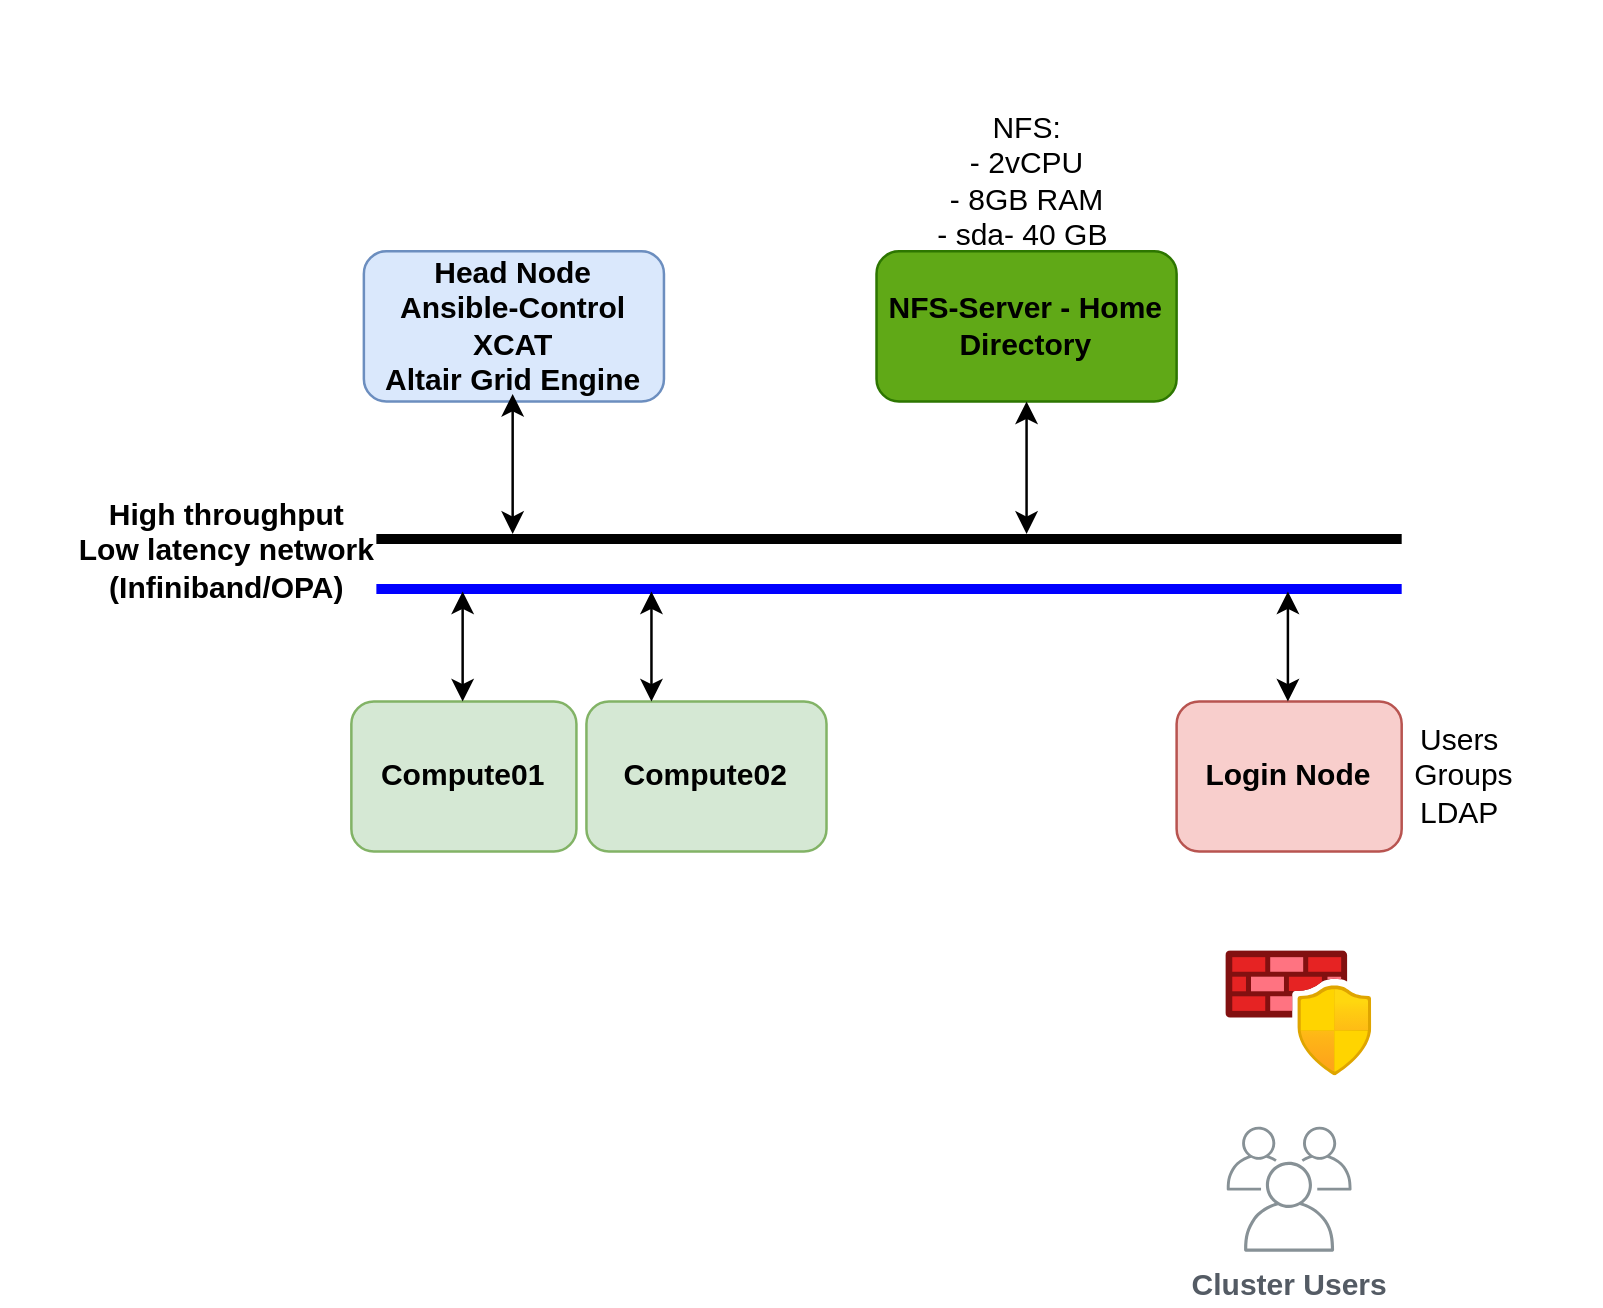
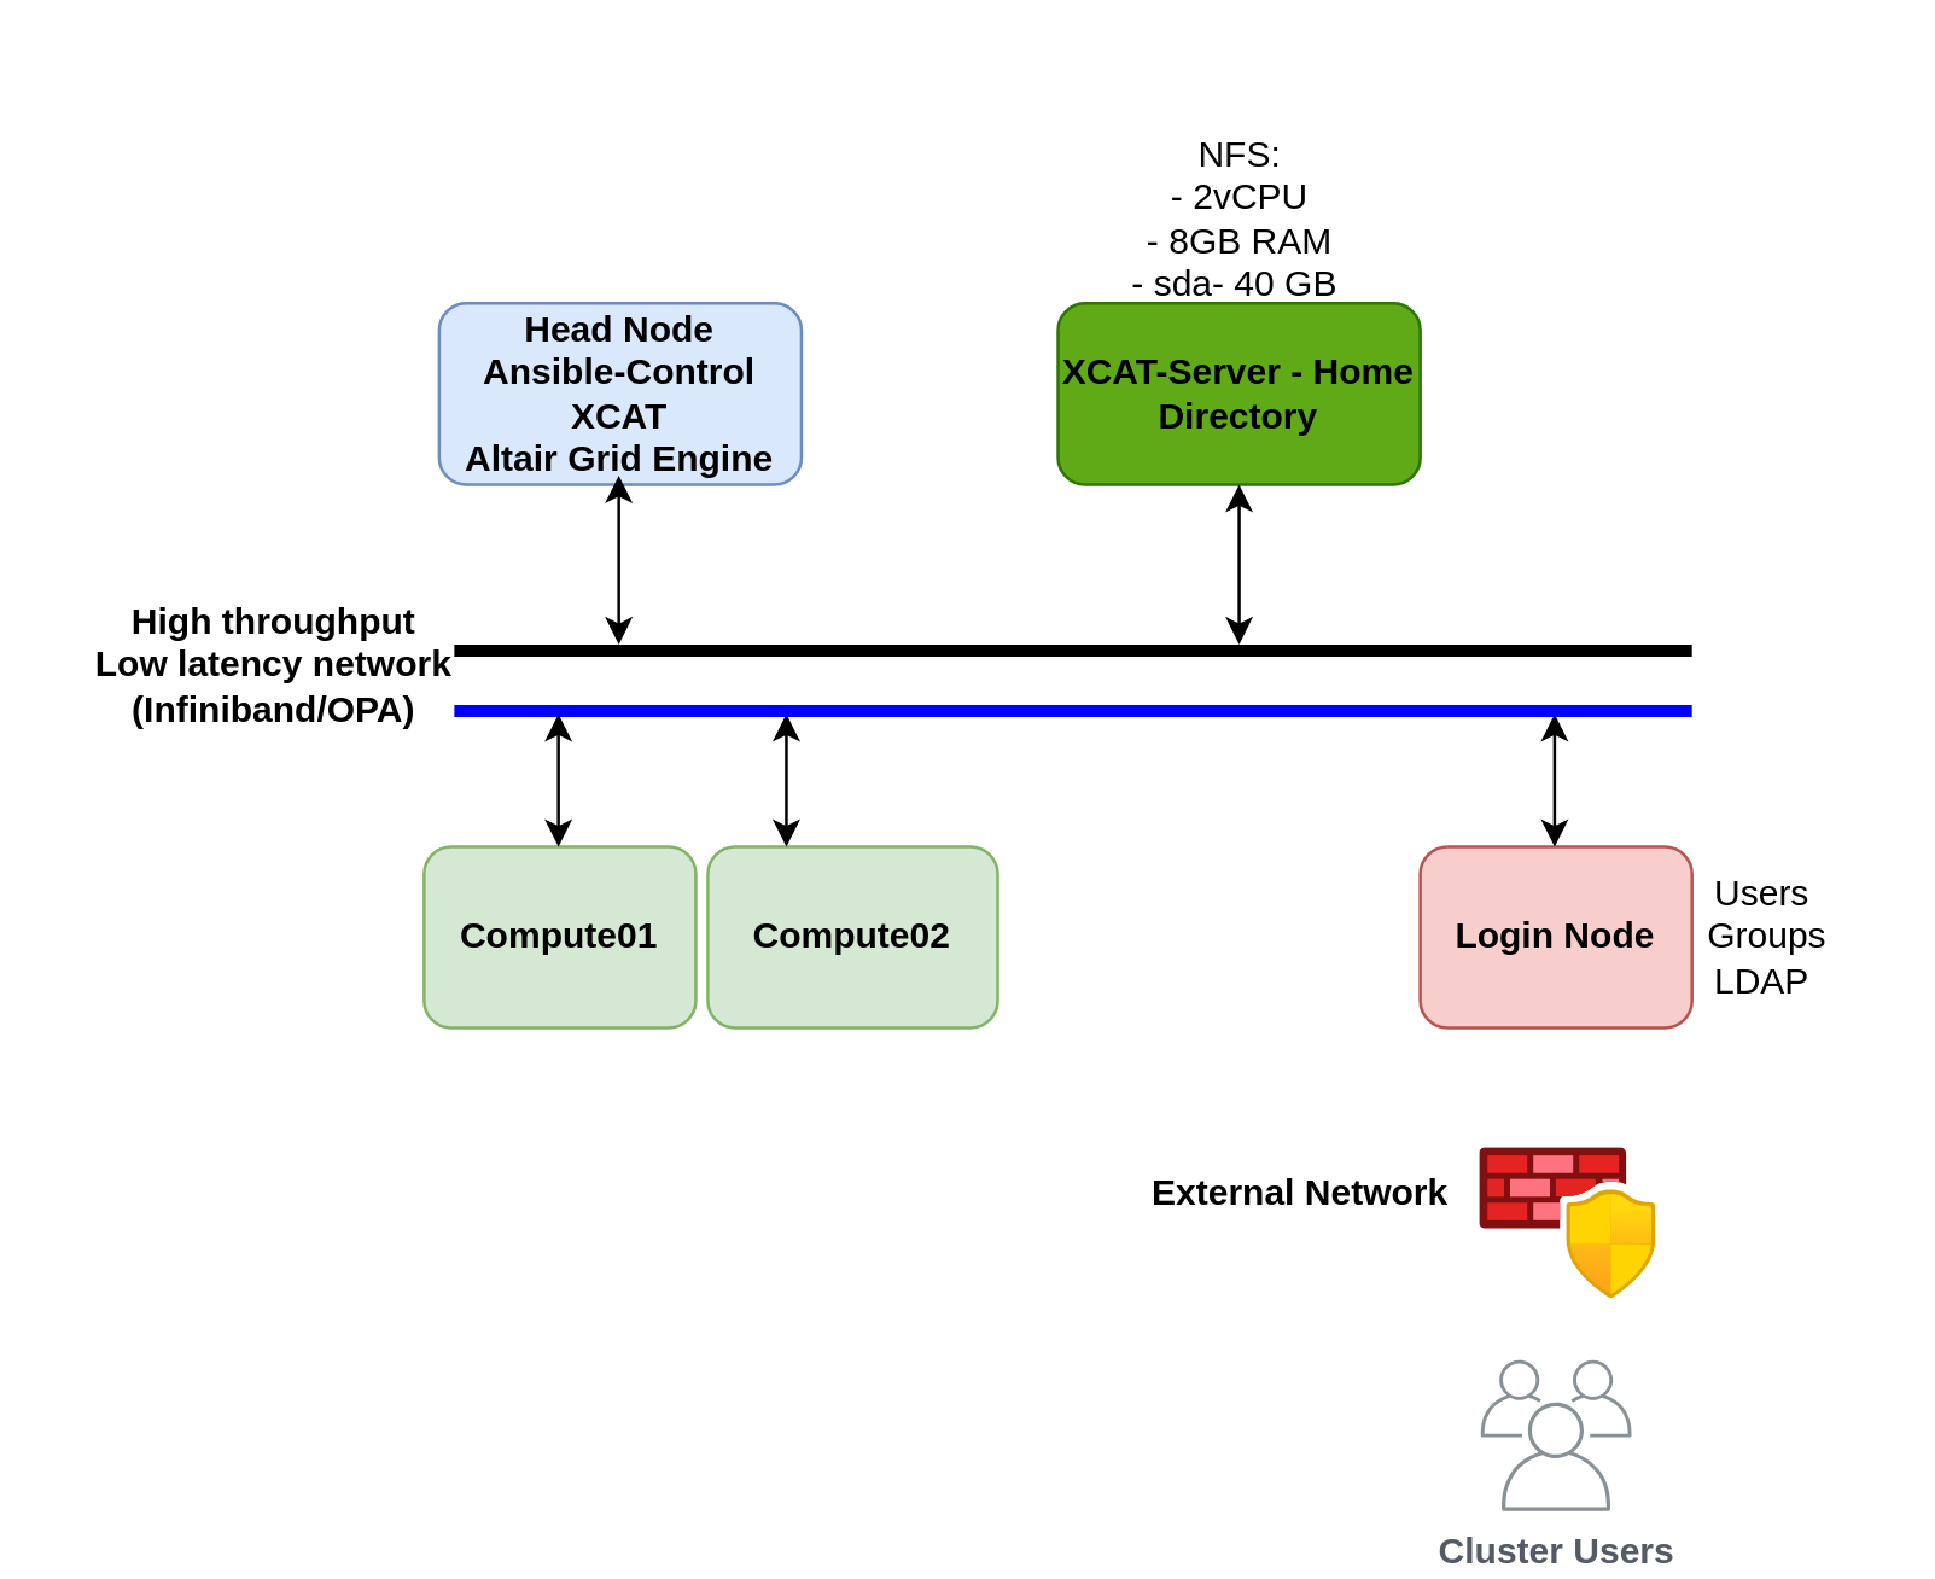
  <mxCell id="0" />
  <mxCell id="1" parent="0" />
  <mxCell id="2" value="&lt;b&gt;Login Node&lt;/b&gt;" style="rounded=1;whiteSpace=wrap;html=1;fillColor=#f8cecc;strokeColor=#b85450;" vertex="1" parent="1"><mxGeometry x="470" y="280" width="90" height="60" as="geometry" /></mxCell>
  <mxCell id="3" value="&lt;b&gt;Head Node&lt;br&gt;Ansible-Control&lt;br&gt;XCAT&lt;br&gt;Altair Grid Engine&lt;br&gt;&lt;/b&gt;" style="rounded=1;whiteSpace=wrap;html=1;fillColor=#dae8fc;strokeColor=#6c8ebf;" vertex="1" parent="1"><mxGeometry x="145" y="100" width="120" height="60" as="geometry" /></mxCell>
  <mxCell id="4" value="&lt;b&gt;Compute02&lt;/b&gt;" style="rounded=1;whiteSpace=wrap;html=1;fillColor=#d5e8d4;strokeColor=#82b366;" vertex="1" parent="1"><mxGeometry x="234" y="280" width="96" height="60" as="geometry" /></mxCell>
  <mxCell id="5" value="&lt;b&gt;Compute01&lt;/b&gt;" style="rounded=1;whiteSpace=wrap;html=1;fillColor=#d5e8d4;strokeColor=#82b366;" vertex="1" parent="1"><mxGeometry x="140" y="280" width="90" height="60" as="geometry" /></mxCell>
- <mxCell id="6" value="&lt;font color=&quot;#000000&quot;&gt;&lt;b&gt;NFS-Server - Home Directory&lt;/b&gt;&lt;/font&gt;" style="rounded=1;whiteSpace=wrap;html=1;fillColor=#60a917;fontColor=#ffffff;strokeColor=#2D7600;" vertex="1" parent="1"><mxGeometry x="350" y="100" width="120" height="60" as="geometry" /></mxCell>
+ <mxCell id="6" value="&lt;font color=&quot;#000000&quot;&gt;&lt;b&gt;XCAT-Server - Home Directory&lt;/b&gt;&lt;/font&gt;" style="rounded=1;whiteSpace=wrap;html=1;fillColor=#60a917;fontColor=#ffffff;strokeColor=#2D7600;" vertex="1" parent="1"><mxGeometry x="350" y="100" width="120" height="60" as="geometry" /></mxCell>
  <mxCell id="7" value="&lt;b&gt;Cluster Users&lt;/b&gt;" style="sketch=0;outlineConnect=0;gradientColor=none;fontColor=#545B64;strokeColor=none;fillColor=#879196;dashed=0;verticalLabelPosition=bottom;verticalAlign=top;align=center;html=1;fontSize=12;fontStyle=0;aspect=fixed;shape=mxgraph.aws4.illustration_users;pointerEvents=1" vertex="1" parent="1"><mxGeometry x="490" y="450" width="50" height="50" as="geometry" /></mxCell>
  <mxCell id="8" value="Users&lt;br&gt;&amp;nbsp;Groups &lt;br&gt;LDAP" style="text;html=1;align=center;verticalAlign=middle;resizable=0;points=[];autosize=1;strokeColor=none;fillColor=none;" vertex="1" parent="1"><mxGeometry x="548.33" y="280" width="70" height="60" as="geometry" /></mxCell>
  <mxCell id="9" value="" style="line;strokeWidth=4;html=1;perimeter=backbonePerimeter;points=[];outlineConnect=0;" vertex="1" parent="1"><mxGeometry x="150" y="210" width="410" height="10" as="geometry" /></mxCell>
  <mxCell id="10" value="" style="line;strokeWidth=4;html=1;perimeter=backbonePerimeter;points=[];outlineConnect=0;strokeColor=#0000FF;" vertex="1" parent="1"><mxGeometry x="150" y="230" width="410" height="10" as="geometry" /></mxCell>
  <mxCell id="11" value="&lt;b&gt;High throughput&lt;br&gt;Low latency network&lt;br&gt;(Infiniband/OPA)&lt;/b&gt;" style="text;html=1;align=center;verticalAlign=middle;resizable=0;points=[];autosize=1;strokeColor=none;fillColor=none;" vertex="1" parent="1"><mxGeometry x="20" y="190" width="140" height="60" as="geometry" /></mxCell>
  <mxCell id="12" value="&lt;br&gt;NFS: &lt;br&gt;- 2vCPU&lt;br&gt;- 8GB RAM&lt;br&gt;- sda- 40 GB&amp;nbsp;" style="text;html=1;align=center;verticalAlign=middle;resizable=0;points=[];autosize=1;strokeColor=none;fillColor=none;" vertex="1" parent="1"><mxGeometry x="365" y="20" width="90" height="90" as="geometry" /></mxCell>
+ <mxCell id="13" value="&lt;b&gt;External Network&lt;/b&gt;" style="text;html=1;align=center;verticalAlign=middle;resizable=0;points=[];autosize=1;strokeColor=none;fillColor=none;" vertex="1" parent="1"><mxGeometry x="370" y="380" width="120" height="30" as="geometry" /></mxCell>
  <mxCell id="14" value="" style="image;aspect=fixed;html=1;points=[];align=center;fontSize=12;image=img/lib/azure2/networking/Azure_Firewall_Manager.svg;" vertex="1" parent="1"><mxGeometry x="490" y="380" width="58.33" height="50" as="geometry" /></mxCell>
  <mxCell id="15" value="" style="endArrow=classic;startArrow=classic;html=1;rounded=0;entryX=0.5;entryY=1;entryDx=0;entryDy=0;" edge="1" parent="1" source="9" target="6"><mxGeometry width="50" height="50" relative="1" as="geometry"><mxPoint x="350" y="190" as="sourcePoint" /><mxPoint x="380" y="160" as="targetPoint" /></mxGeometry></mxCell>
  <mxCell id="16" value="" style="endArrow=classic;startArrow=classic;html=1;rounded=0;entryX=0.5;entryY=1;entryDx=0;entryDy=0;" edge="1" parent="1" source="9"><mxGeometry width="50" height="50" relative="1" as="geometry"><mxPoint x="204.5" y="210" as="sourcePoint" /><mxPoint x="204.5" y="157" as="targetPoint" /></mxGeometry></mxCell>
  <mxCell id="17" value="" style="endArrow=classic;startArrow=classic;html=1;rounded=0;" edge="1" parent="1" target="10"><mxGeometry width="50" height="50" relative="1" as="geometry"><mxPoint x="184.5" y="280" as="sourcePoint" /><mxPoint x="185" y="240" as="targetPoint" /></mxGeometry></mxCell>
  <mxCell id="18" value="" style="endArrow=classic;startArrow=classic;html=1;rounded=0;" edge="1" parent="1" target="10"><mxGeometry width="50" height="50" relative="1" as="geometry"><mxPoint x="260" y="280" as="sourcePoint" /><mxPoint x="260" y="240" as="targetPoint" /></mxGeometry></mxCell>
  <mxCell id="19" value="" style="endArrow=classic;startArrow=classic;html=1;rounded=0;" edge="1" parent="1" target="10"><mxGeometry width="50" height="50" relative="1" as="geometry"><mxPoint x="514.5" y="280" as="sourcePoint" /><mxPoint x="514.5" y="233" as="targetPoint" /></mxGeometry></mxCell>
